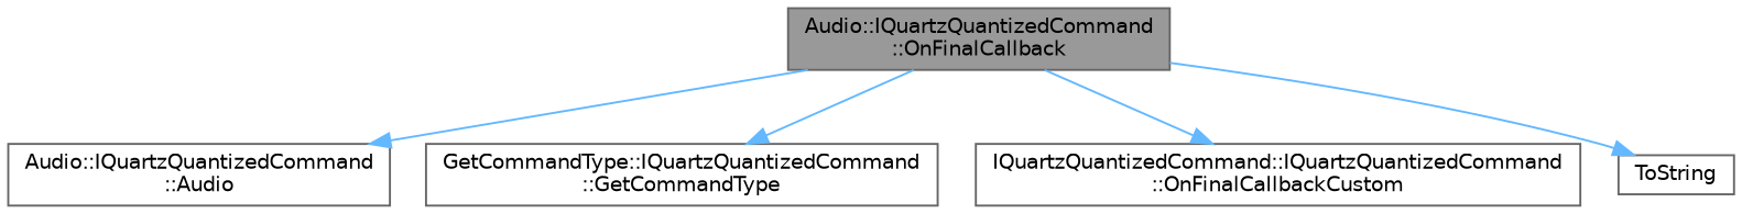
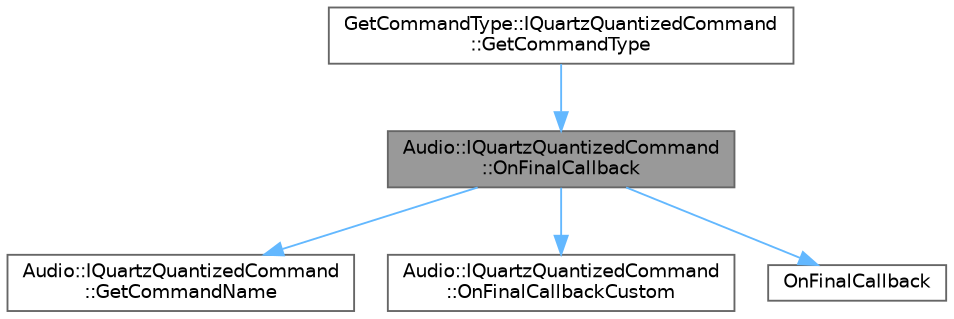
  digraph {
    rankdir=TB
    node [color=grey40 fillcolor=white fontname=Helvetica fontsize=10 shape=box style=filled]
    edge [color=steelblue1 fontname=Helvetica fontsize=10 labelfontname=Helvetica labelfontsize=10 style=solid]
    n1 [color=gray40 fillcolor=grey60 fontcolor=black height=0.2 label="Audio::IQuartzQuantizedCommand\l::OnFinalCallback" width=0.4]
-   n2 [height=0.2 label="Audio::IQuartzQuantizedCommand\l::Audio" width=0.4]
+   n2 [height=0.2 label="Audio::IQuartzQuantizedCommand\l::GetCommandName" width=0.4]
    n3 [height=0.2 label="GetCommandType::IQuartzQuantizedCommand\l::GetCommandType" width=0.4]
-   n4 [height=0.2 label="IQuartzQuantizedCommand::IQuartzQuantizedCommand\l::OnFinalCallbackCustom" width=0.4]
-   n5 [height=0.2 label=ToString width=0.4]
+   n4 [height=0.2 label="Audio::IQuartzQuantizedCommand\l::OnFinalCallbackCustom" width=0.4]
+   n5 [height=0.2 label=OnFinalCallback width=0.4]
    n1 -> n2
-   n1 -> n3
+   n3 -> n1
    n1 -> n4
    n1 -> n5
  }
